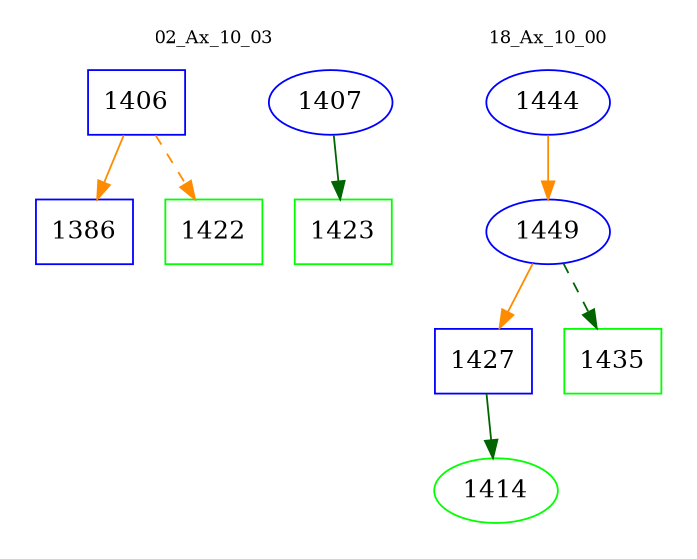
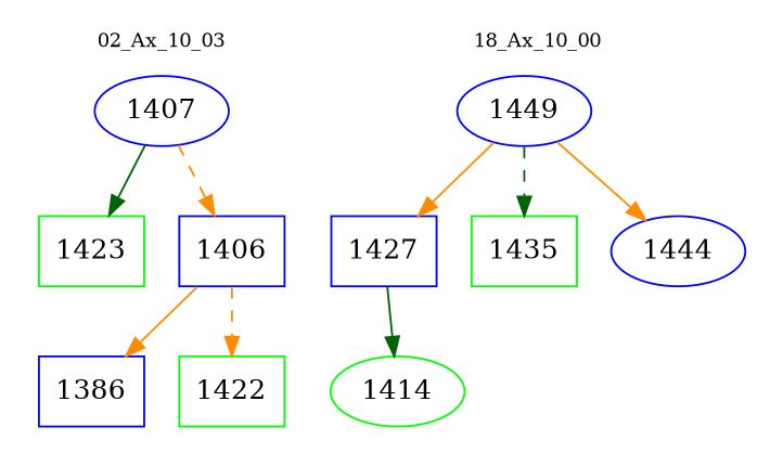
  digraph {
    node [color=blue shape=box]
    edge [color=darkorange style=solid]
    n1 [label=1407 shape=ellipse]
    n2 [label=1386]
    n3 [color=green label=1423]
    n4 [label=1406]
    n5 [color=green label=1422]
    n6 [label=1449 shape=ellipse]
    n7 [label=1427]
    n8 [color=green label=1435]
    n9 [label=1444 shape=ellipse]
    n10 [color=green label=1414 shape=ellipse]
    subgraph cluster_1 {
      color=white
      fontsize=10
      label="02_Ax_10_03"
      n1
      n2
      n3
      n4
      n5
    }
    subgraph cluster_2 {
      color=white
      fontsize=10
      label="18_Ax_10_00"
      n6
      n7
      n8
      n9
      n10
    }
    n1 -> n3 [color=darkgreen]
+   n1 -> n4 [style=dashed]
    n4 -> n2
    n4 -> n5 [style=dashed]
    n6 -> n7
    n6 -> n8 [color=darkgreen style=dashed]
-   n9 -> n6
+   n6 -> n9
    n7 -> n10 [color=darkgreen]
  }
